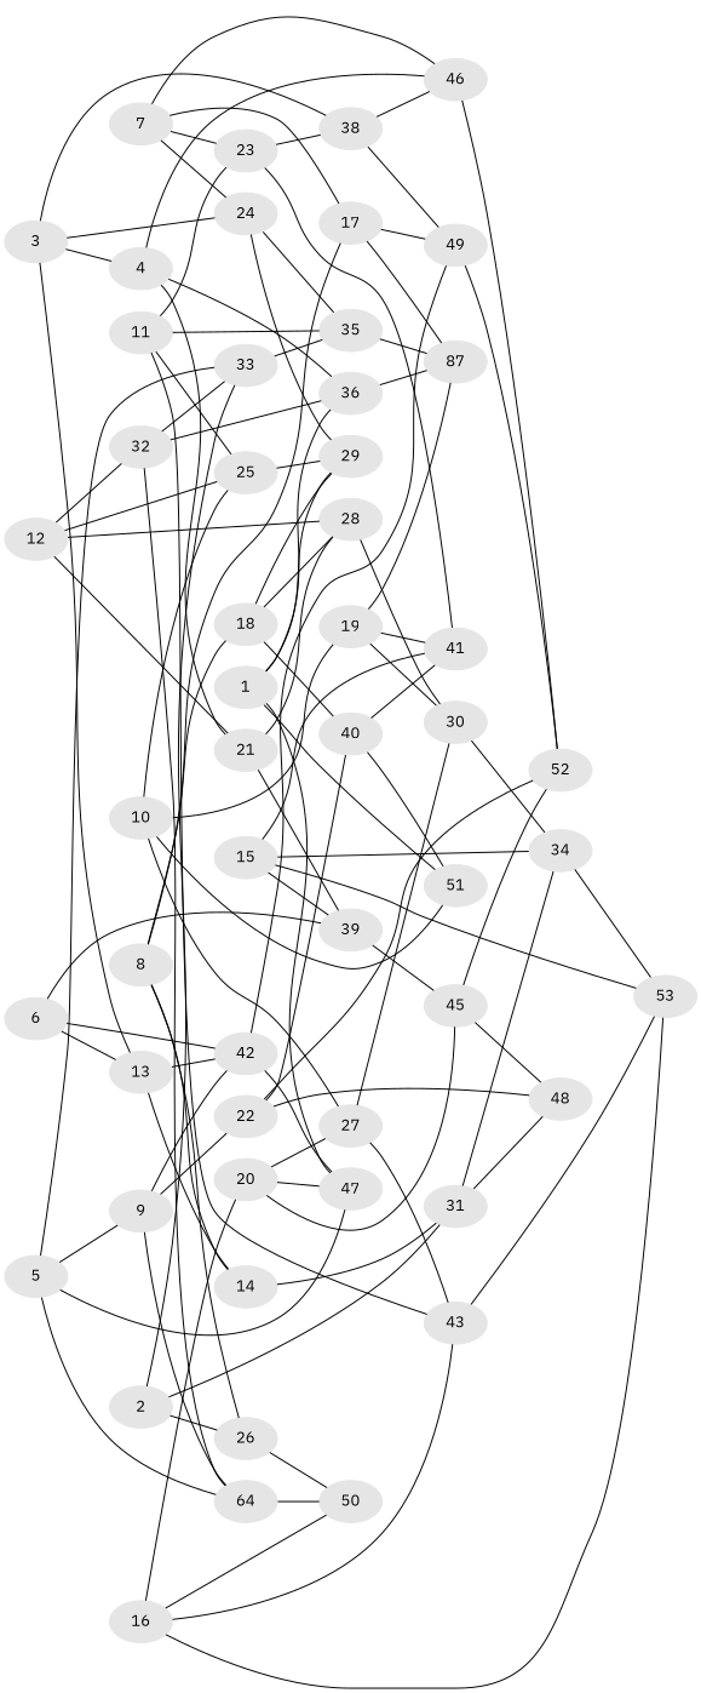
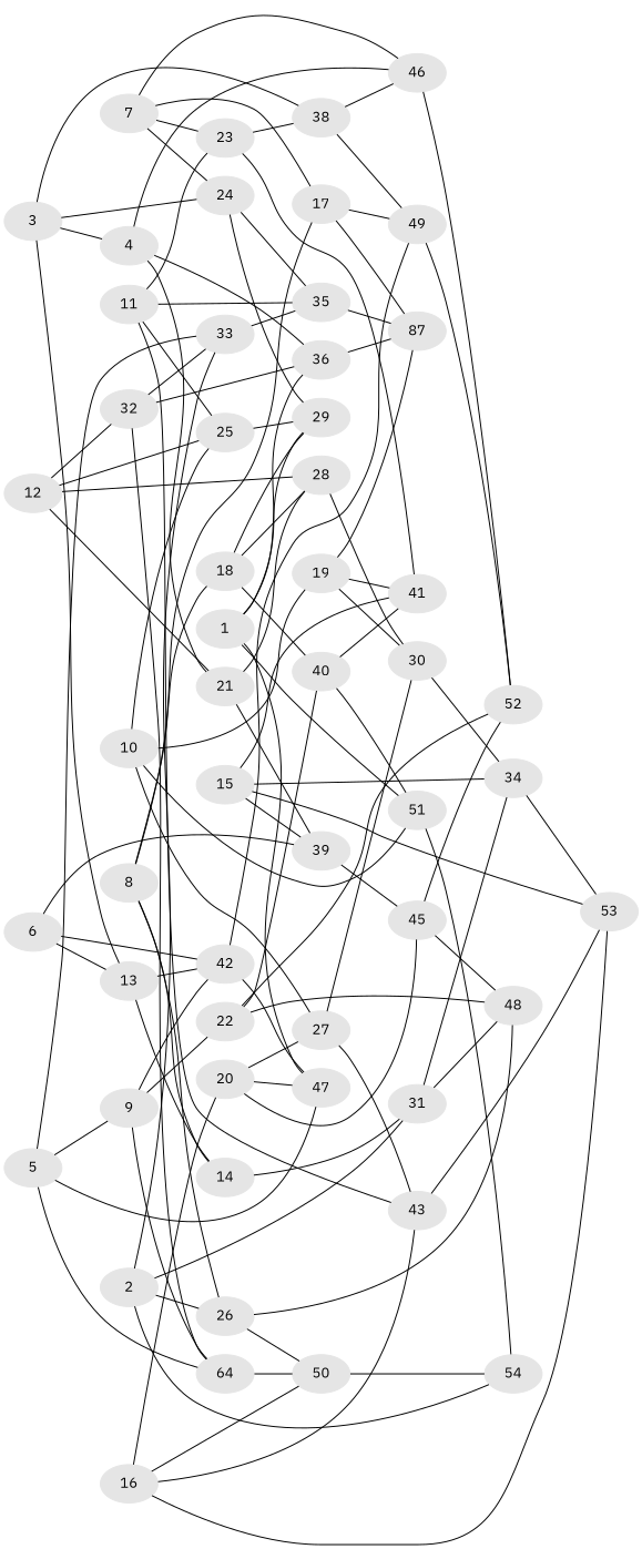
  graph {
    fontname="IBM Plex Sans"
    rankdir=LR
    node [color=gray90 fontname="IBM Plex Sans" style=filled]
    edge [fontname="IBM Plex Sans"]
    1
    29
    36
    47
    51
    n6 [label=87]
+   54
    2
    26
    31
    33
    50
    48
    34
    35
    3
    4
    13
    24
    38
    21
    46
    42
    14
    49
    39
    28
    52
    5
    9
    n31 [label=64]
    22
    6
    45
    7
    17
    23
    41
    8
    18
    40
    10
    19
    25
    27
    30
    43
    11
    53
    12
    32
    15
    16
    20
    1 -- 29
    1 -- 36
    1 -- 47
    1 -- 51
    36 -- n6
+   51 -- 54
+   2 -- 54
    2 -- 26
    2 -- 31
    2 -- 33
    26 -- 50
+   26 -- 48
    31 -- 48
    31 -- 34
    33 -- 35
+   50 -- 54
    34 -- 53
    35 -- n6
    3 -- 4
    3 -- 13
    3 -- 24
    3 -- 38
    4 -- 36
    4 -- 21
    4 -- 46
    13 -- 42
    13 -- 14
    24 -- 29
    24 -- 35
    38 -- 46
    38 -- 49
    21 -- 39
    21 -- 28
    46 -- 52
    42 -- 47
    42 -- 49
    14 -- 31
    49 -- 52
    39 -- 45
    28 -- 30
    5 -- 47
    5 -- 33
    5 -- 9
    5 -- n31
    9 -- 42
    9 -- n31
    9 -- 22
    n31 -- 50
    22 -- 48
    22 -- 52
    22 -- 40
    6 -- 13
    6 -- 42
    6 -- 39
    45 -- 48
    45 -- 52
    7 -- 24
    7 -- 46
    7 -- 17
    7 -- 23
    17 -- n6
    17 -- 49
    23 -- 38
    23 -- 41
    8 -- 26
    8 -- 14
    8 -- 17
    8 -- 18
    18 -- 29
    18 -- 28
    18 -- 40
    40 -- 51
    40 -- 41
    10 -- 51
    10 -- 19
    10 -- 25
    10 -- 27
    19 -- n6
    19 -- 41
    19 -- 30
    25 -- 29
    27 -- 30
    27 -- 43
    30 -- 34
    43 -- 53
    11 -- 35
    11 -- 23
    11 -- 25
    11 -- 43
    12 -- 21
    12 -- 28
    12 -- 25
    12 -- 32
    32 -- 36
    32 -- 33
    32 -- n31
    15 -- 34
    15 -- 39
    15 -- 41
    15 -- 53
    16 -- 50
    16 -- 43
    16 -- 53
    16 -- 20
    20 -- 47
    20 -- 45
    20 -- 27
  }
